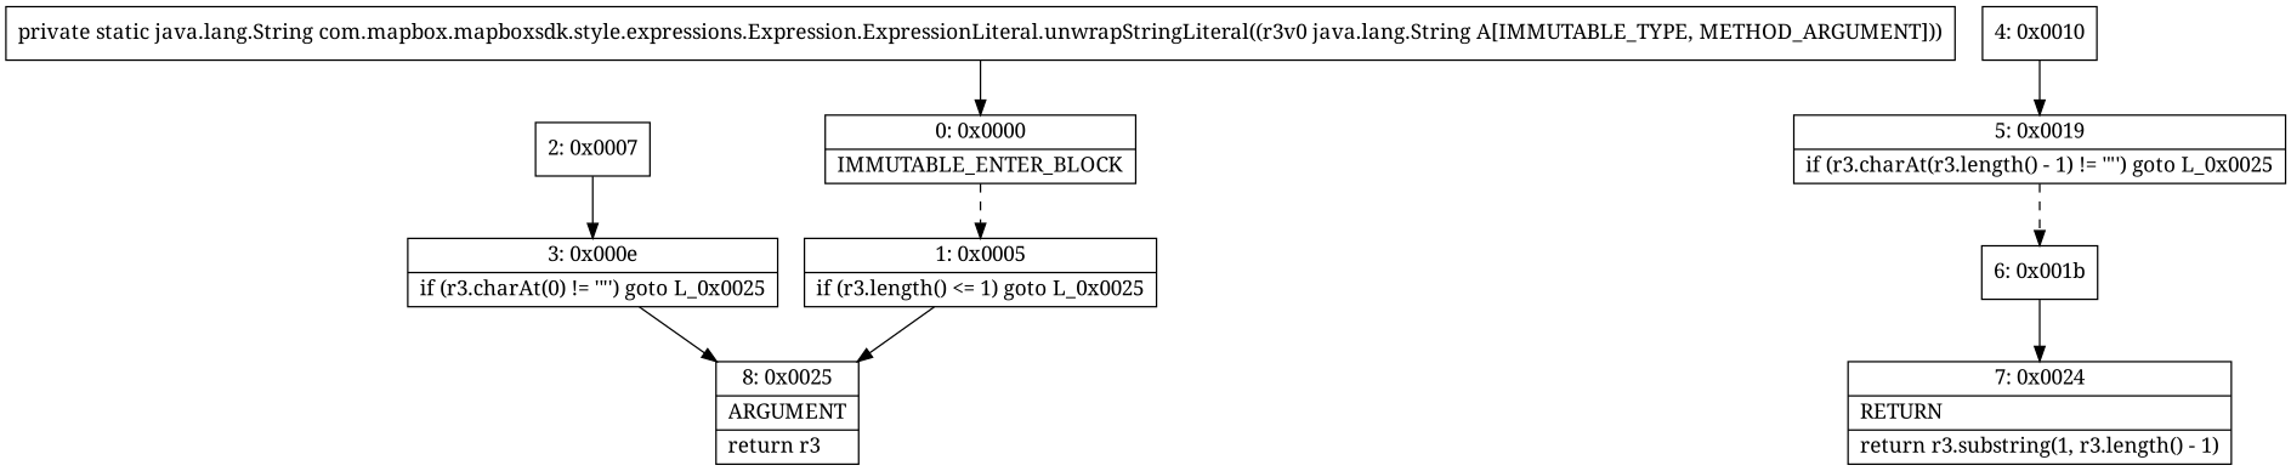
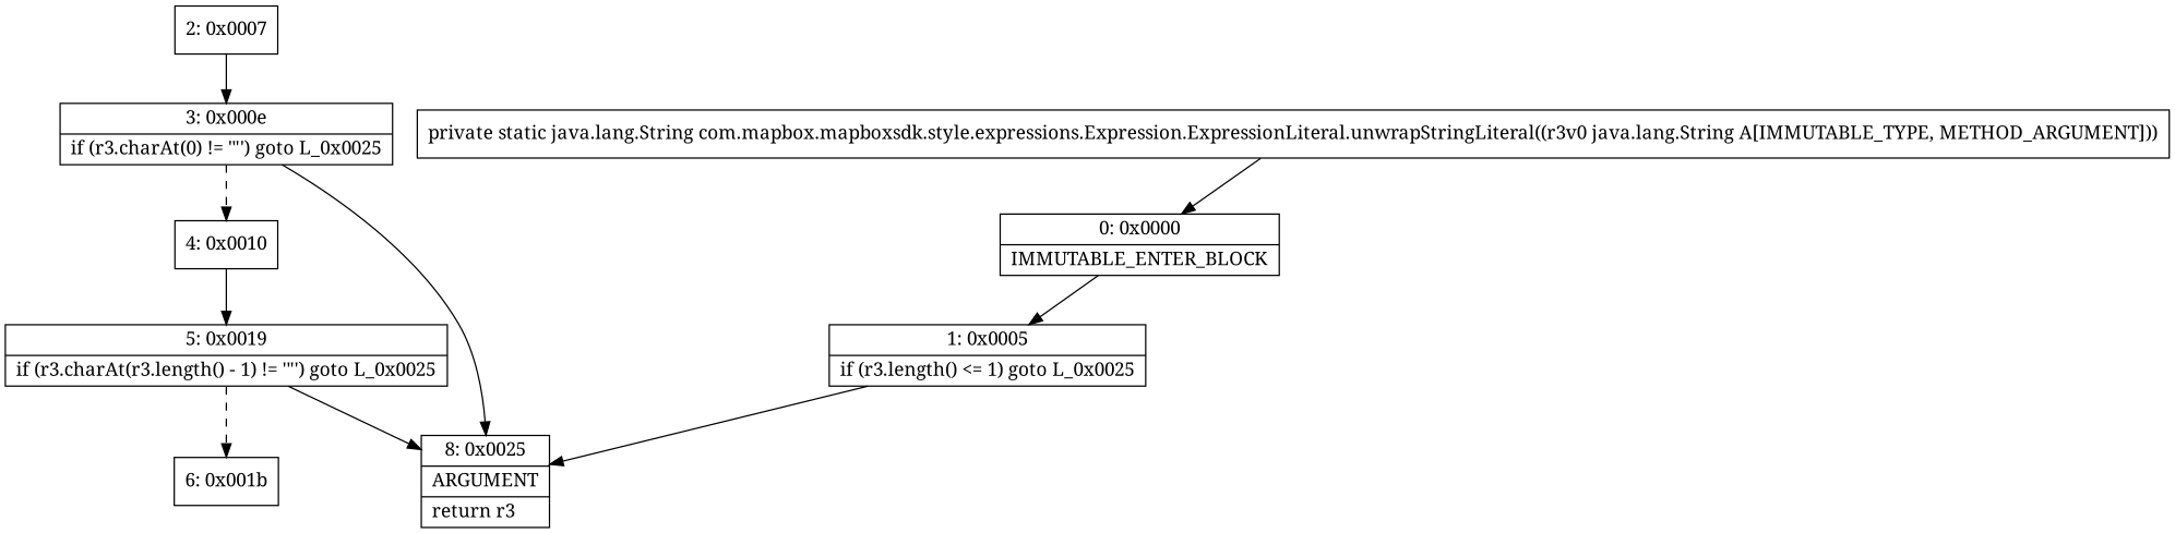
  digraph {
    fontname="Noto Serif"
    node [fontname="Noto Serif" shape=record]
    edge [fontname="Noto Serif"]
    n1 [label="{0\:\ 0x0000|IMMUTABLE_ENTER_BLOCK\l}"]
    n2 [label="{1\:\ 0x0005|if (r3.length() \<= 1) goto L_0x0025\l}"]
    n3 [label="{8\:\ 0x0025|ARGUMENT\l|return r3\l}"]
    n4 [label="{2\:\ 0x0007}"]
    n5 [label="{3\:\ 0x000e|if (r3.charAt(0) != '\"') goto L_0x0025\l}"]
    n6 [label="{4\:\ 0x0010}"]
    n7 [label="{5\:\ 0x0019|if (r3.charAt(r3.length() \- 1) != '\"') goto L_0x0025\l}"]
    n8 [label="{6\:\ 0x001b}"]
-   n9 [label="{7\:\ 0x0024|RETURN\l|return r3.substring(1, r3.length() \- 1)\l}"]
    n10 [label="{private static java.lang.String com.mapbox.mapboxsdk.style.expressions.Expression.ExpressionLiteral.unwrapStringLiteral((r3v0 java.lang.String A[IMMUTABLE_TYPE, METHOD_ARGUMENT])) }"]
-   n1 -> n2 [style=dashed]
+   n1 -> n2
    n2 -> n3
    n4 -> n5
    n5 -> n3
+   n5 -> n6 [style=dashed]
    n6 -> n7
+   n7 -> n3
    n7 -> n8 [style=dashed]
-   n8 -> n9
    n10 -> n1
  }
